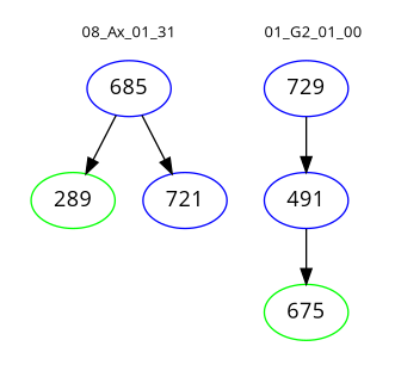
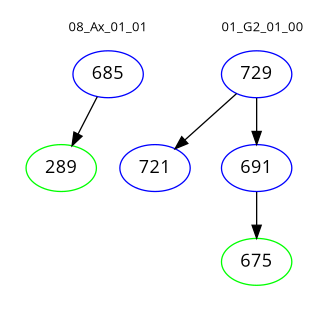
  digraph {
    fontname="Open Sans"
    node [color=blue fontname="Open Sans"]
    edge [color=black fontname="Open Sans"]
    n1 [label=685]
    n2 [label=721]
    n3 [color=green label=289]
-   n4 [label=491]
+   n4 [label=691]
    n5 [color=green label=675]
    n6 [label=729]
    subgraph cluster_1 {
      color=white
      fontsize=10
-     label="08_Ax_01_31"
+     label="08_Ax_01_01"
      n1
      n2
      n3
    }
    subgraph cluster_2 {
      color=white
      fontsize=10
      label="01_G2_01_00"
      n4
      n5
      n6
    }
-   n1 -> n2
+   n6 -> n2
    n1 -> n3
    n4 -> n5
    n6 -> n4
  }
